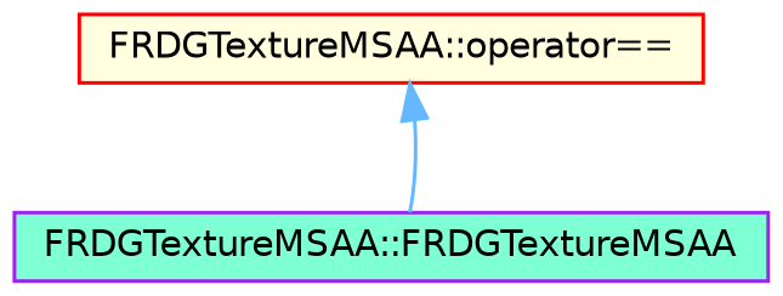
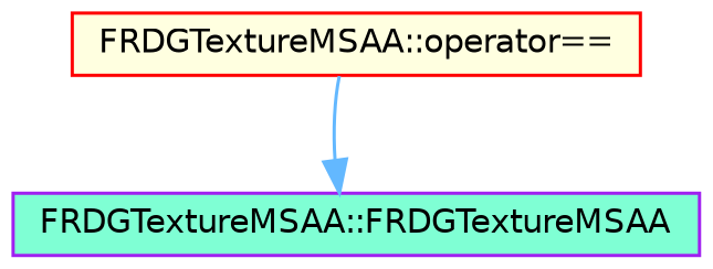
  digraph {
    rankdir=TB
    node [fontname=Helvetica fontsize=10 shape=box style=filled]
    n1 [color=red fillcolor=lightyellow fontcolor=black height=0.2 label="FRDGTextureMSAA::operator==" width=0.4]
    n2 [color=purple fillcolor=aquamarine height=0.2 label="FRDGTextureMSAA::FRDGTextureMSAA" width=0.4]
-   n2 -> n1 [color=steelblue1 fontname=Helvetica fontsize=10 labelfontname=Helvetica labelfontsize=10 style=solid arrowhead=normal]
+   n1 -> n2 [color=steelblue1 fontname=Helvetica fontsize=10 labelfontname=Helvetica labelfontsize=10 style=solid arrowhead=normal]
  }
